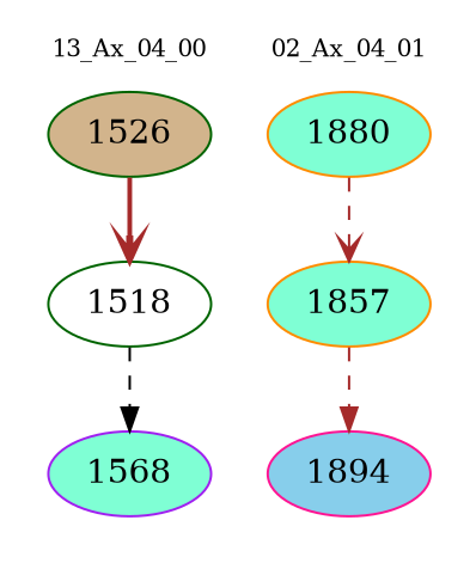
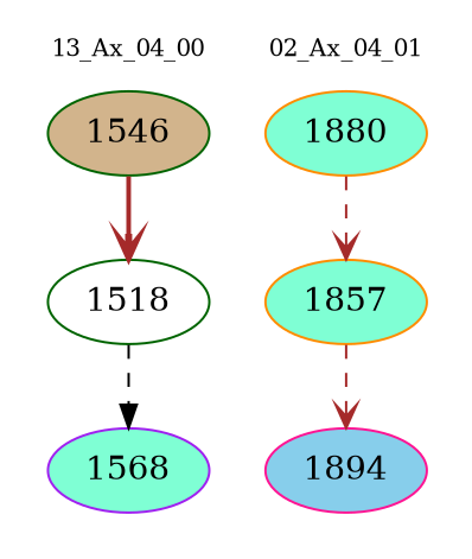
  digraph {
    node [color=darkgreen fillcolor=aquamarine style=filled]
    edge [arrowhead=vee color=brown style=dashed]
-   n1 [fillcolor=tan label=1526]
+   n1 [fillcolor=tan label=1546]
    n2 [fillcolor=white label=1518]
    n3 [color=purple label=1568]
    n4 [color=darkorange label=1880]
    n5 [color=darkorange label=1857]
    n6 [color=deeppink fillcolor=skyblue label=1894]
    subgraph cluster_1 {
      color=white
      fontsize=10
      label="13_Ax_04_00"
      n1
      n2
      n3
    }
    subgraph cluster_2 {
      color=white
      fontsize=10
      label="02_Ax_04_01"
      n4
      n5
      n6
    }
    n1 -> n2 [style=bold]
    n2 -> n3 [arrowhead=normal color=black]
    n4 -> n5
-   n5 -> n6 [arrowhead=normal]
+   n5 -> n6
  }
